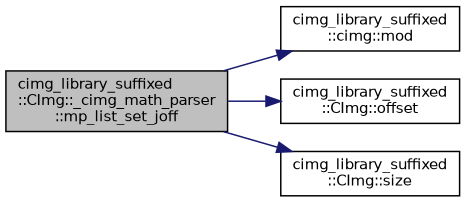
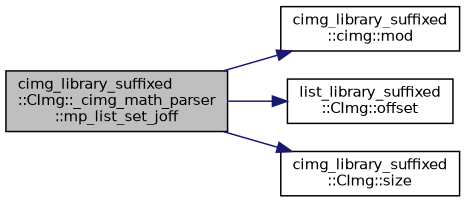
  digraph {
    rankdir=LR
    node [color=black fillcolor=white fontname=Helvetica fontsize=10 shape=record style=filled]
    edge [color=midnightblue fontname=Helvetica fontsize=10 labelfontname=Helvetica labelfontsize=10 style=solid]
    n1 [fillcolor=grey75 fontcolor=black height=0.2 label="cimg_library_suffixed\l::CImg::_cimg_math_parser\l::mp_list_set_joff" width=0.4]
    n2 [height=0.2 label="cimg_library_suffixed\l::cimg::mod" width=0.4]
-   n3 [height=0.2 label="cimg_library_suffixed\l::CImg::offset" width=0.4]
+   n3 [height=0.2 label="list_library_suffixed\l::CImg::offset" width=0.4]
    n4 [height=0.2 label="cimg_library_suffixed\l::CImg::size" width=0.4]
    n1 -> n2
    n1 -> n3
    n1 -> n4
  }
